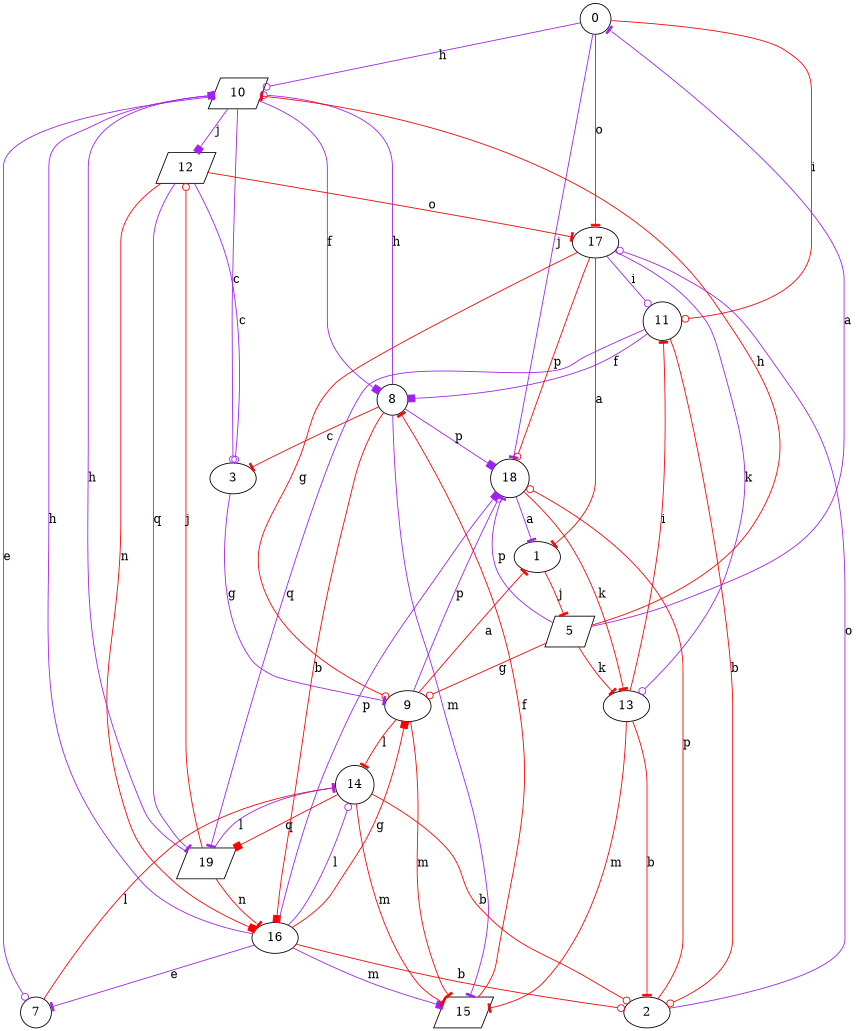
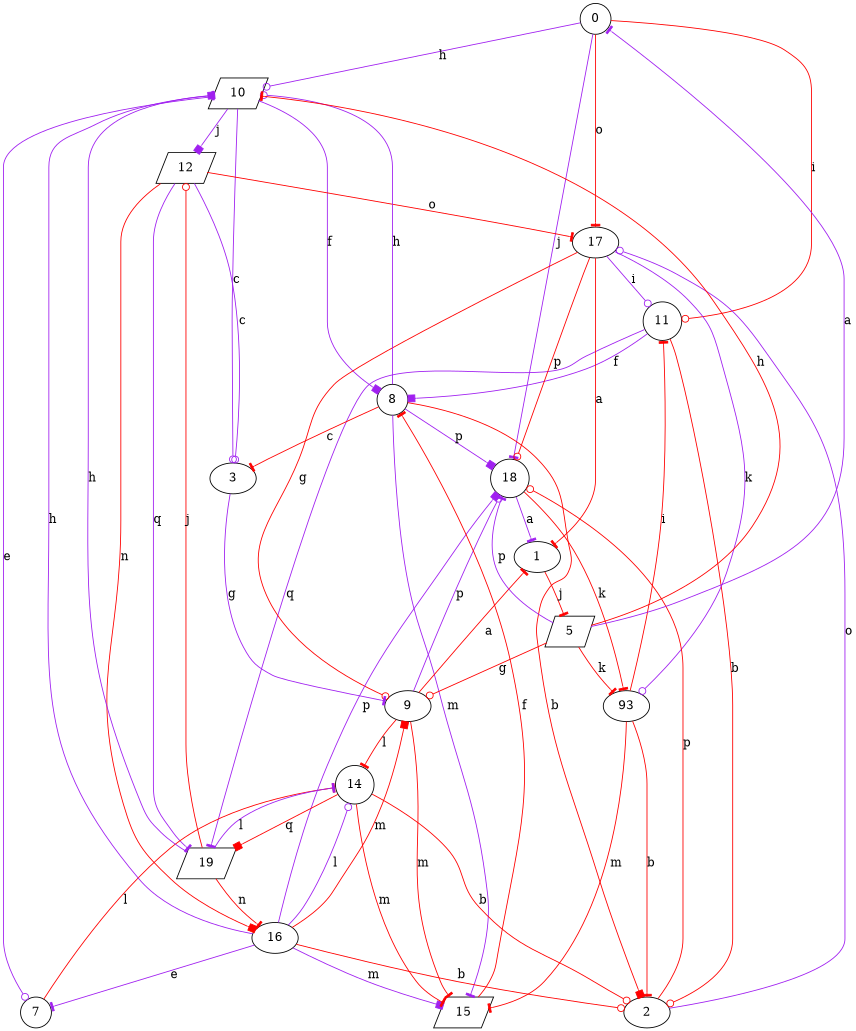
  strict digraph {
    node [shape=ellipse]
    edge [arrowhead=tee color=red]
    0 [shape=circle]
    10 [shape=parallelogram]
    11 [shape=circle]
    17
    18 [shape=circle]
    12 [shape=parallelogram]
    3
    7 [shape=circle]
    8 [shape=circle]
    2
    19 [shape=parallelogram]
    16
    1
    9
-   13
+   13 [label=93]
    5 [shape=parallelogram]
    14 [shape=circle]
    15 [shape=parallelogram]
    0 -> 10 [arrowhead=odot color=purple label=h]
    0 -> 11 [arrowhead=odot label=i]
    0 -> 17 [label=o]
    0 -> 18 [color=purple label=j]
    10 -> 12 [arrowhead=box color=purple label=j]
    10 -> 3 [arrowhead=odot color=purple label=c]
    10 -> 7 [arrowhead=odot color=purple label=e]
    10 -> 8 [arrowhead=box color=purple label=f]
    11 -> 8 [arrowhead=box color=purple label=f]
    11 -> 2 [arrowhead=odot label=b]
    11 -> 19 [color=purple label=q]
    17 -> 11 [arrowhead=odot color=purple label=i]
    17 -> 18 [arrowhead=odot label=p]
    17 -> 1 [label=a]
    17 -> 9 [arrowhead=odot label=g]
    17 -> 13 [arrowhead=odot color=purple label=k]
    18 -> 1 [color=purple label=a]
    18 -> 13 [label=k]
    12 -> 17 [label=o]
    12 -> 3 [arrowhead=odot color=purple label=c]
    12 -> 19 [color=purple label=q]
    12 -> 16 [arrowhead=box label=n]
    3 -> 9 [color=purple label=g]
    7 -> 14 [label=l]
    8 -> 10 [arrowhead=odot color=purple label=h]
    8 -> 18 [arrowhead=box color=purple label=p]
    8 -> 3 [label=c]
-   8 -> 16 [arrowhead=box label=b]
+   8 -> 2 [arrowhead=box label=b]
    8 -> 15 [color=purple label=m]
    2 -> 17 [arrowhead=odot color=purple label=o]
    2 -> 18 [arrowhead=odot label=p]
    19 -> 10 [arrowhead=box color=purple label=h]
    19 -> 12 [arrowhead=odot label=j]
    19 -> 16 [label=n]
    19 -> 14 [color=purple label=l]
    16 -> 10 [color=purple label=h]
    16 -> 18 [arrowhead=box color=purple label=p]
    16 -> 7 [color=purple label=e]
    16 -> 2 [arrowhead=odot label=b]
-   16 -> 9 [arrowhead=box label=g]
+   16 -> 9 [arrowhead=box label=m]
    16 -> 14 [arrowhead=odot color=purple label=l]
    16 -> 15 [arrowhead=box color=purple label=m]
    1 -> 5 [label=j]
    9 -> 18 [arrowhead=odot color=purple label=p]
    9 -> 1 [label=a]
    9 -> 14 [label=l]
    9 -> 15 [label=m]
    13 -> 11 [label=i]
    13 -> 2 [label=b]
    13 -> 15 [label=m]
    5 -> 0 [color=purple label=a]
    5 -> 10 [label=h]
    5 -> 18 [color=purple label=p]
    5 -> 9 [arrowhead=odot label=g]
    5 -> 13 [label=k]
    14 -> 2 [arrowhead=odot label=b]
    14 -> 19 [arrowhead=box label=q]
    14 -> 15 [label=m]
    15 -> 8 [label=f]
  }
